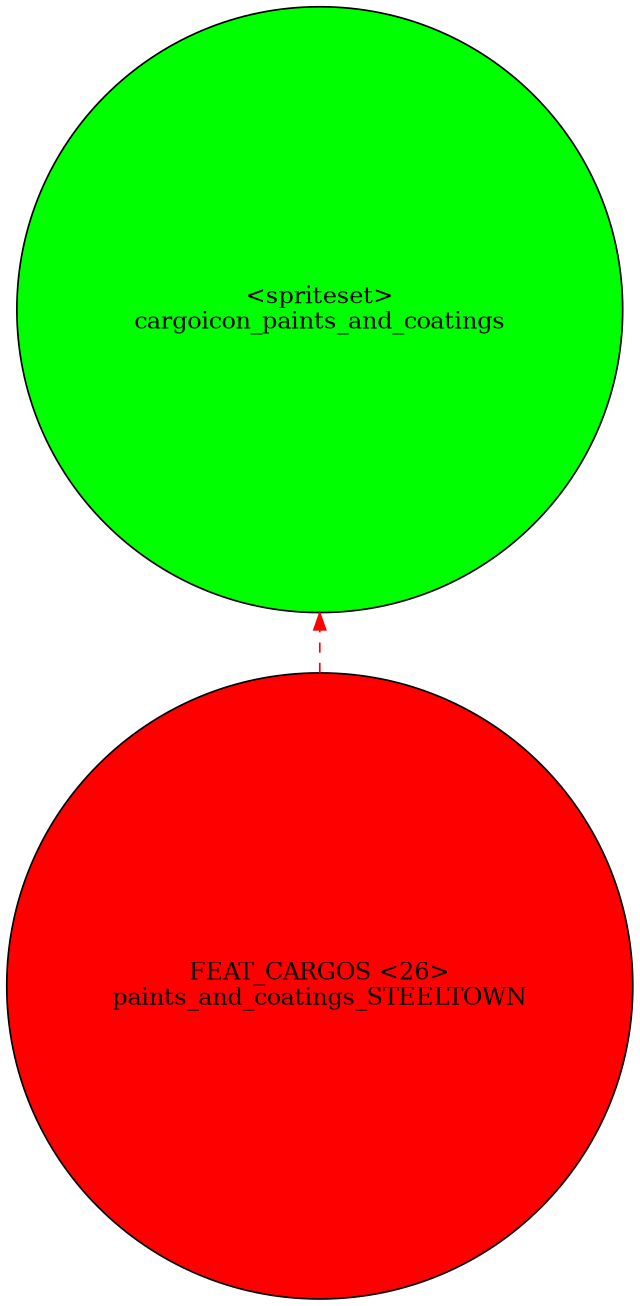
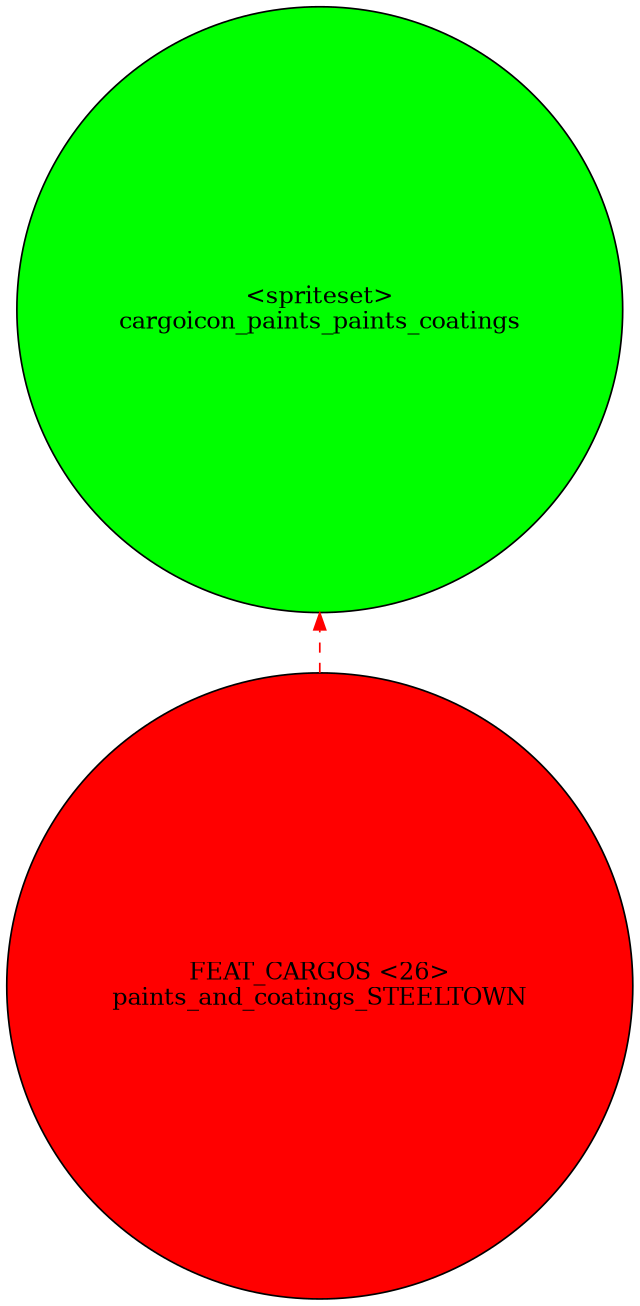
  digraph {
    rankdir=BT
    node [style=filled shape=circle]
-   n1 [fillcolor=green label="<spriteset>\ncargoicon_paints_and_coatings"]
+   n1 [fillcolor=green label="<spriteset>\ncargoicon_paints_paints_coatings"]
    n2 [fillcolor=red label="FEAT_CARGOS <26>\npaints_and_coatings_STEELTOWN"]
    n2 -> n1 [color=red style=dashed]
  }
